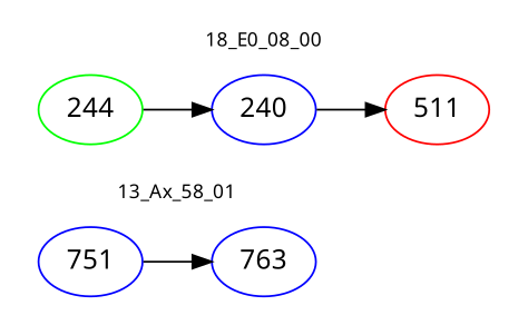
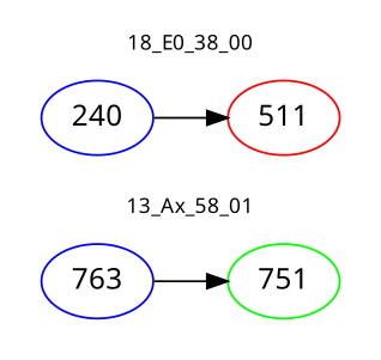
  digraph {
    fontname="Noto Sans"
    rankdir=LR
    node [color=green fontname="Noto Sans"]
    edge [color=black fontname="Noto Sans"]
-   n1 [color=blue label=751]
+   n1 [label=751]
    n2 [color=blue label=763]
-   n3 [label=244]
    n4 [color=blue label=240]
    n5 [color=red label=511]
    subgraph cluster_1 {
      color=white
      fontsize=10
      label="13_Ax_58_01"
      n1
      n2
    }
    subgraph cluster_2 {
      color=white
      fontsize=10
-     label="18_E0_08_00"
-     n3
+     label="18_E0_38_00"
      n4
      n5
    }
-   n1 -> n2
-   n3 -> n4
+   n2 -> n1
    n4 -> n5
  }
